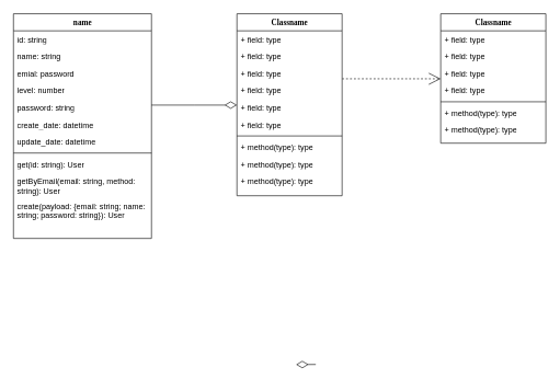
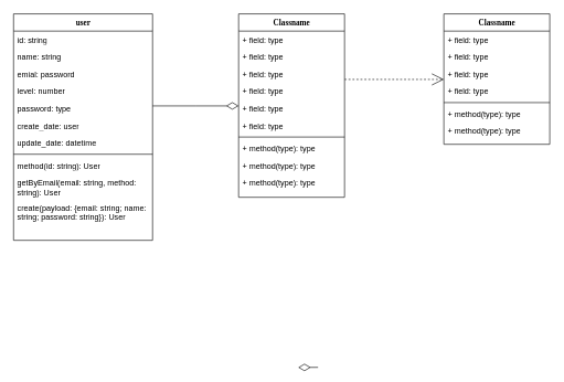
  <mxCell id="0" />
  <mxCell id="1" parent="0" />
- <mxCell id="2" value="name" style="swimlane;html=1;fontStyle=1;align=center;verticalAlign=top;childLayout=stackLayout;horizontal=1;startSize=26;horizontalStack=0;resizeParent=1;resizeLast=0;collapsible=1;marginBottom=0;swimlaneFillColor=#ffffff;rounded=0;shadow=0;comic=0;labelBackgroundColor=none;strokeWidth=1;fillColor=none;fontFamily=Verdana;fontSize=12" vertex="1" parent="1"><mxGeometry x="20" y="20" width="210" height="342" as="geometry" /></mxCell>
+ <mxCell id="2" value="user" style="swimlane;html=1;fontStyle=1;align=center;verticalAlign=top;childLayout=stackLayout;horizontal=1;startSize=26;horizontalStack=0;resizeParent=1;resizeLast=0;collapsible=1;marginBottom=0;swimlaneFillColor=#ffffff;rounded=0;shadow=0;comic=0;labelBackgroundColor=none;strokeWidth=1;fillColor=none;fontFamily=Verdana;fontSize=12" vertex="1" parent="1"><mxGeometry x="20" y="20" width="210" height="342" as="geometry" /></mxCell>
  <mxCell id="3" value="id: string" style="text;html=1;strokeColor=none;fillColor=none;align=left;verticalAlign=top;spacingLeft=4;spacingRight=4;whiteSpace=wrap;overflow=hidden;rotatable=0;points=[[0,0.5],[1,0.5]];portConstraint=eastwest;" vertex="1" parent="2"><mxGeometry y="26" width="210" height="26" as="geometry" /></mxCell>
  <mxCell id="4" value="name: string" style="text;html=1;strokeColor=none;fillColor=none;align=left;verticalAlign=top;spacingLeft=4;spacingRight=4;whiteSpace=wrap;overflow=hidden;rotatable=0;points=[[0,0.5],[1,0.5]];portConstraint=eastwest;" vertex="1" parent="2"><mxGeometry y="52" width="210" height="26" as="geometry" /></mxCell>
  <mxCell id="5" value="emial: password" style="text;html=1;strokeColor=none;fillColor=none;align=left;verticalAlign=top;spacingLeft=4;spacingRight=4;whiteSpace=wrap;overflow=hidden;rotatable=0;points=[[0,0.5],[1,0.5]];portConstraint=eastwest;" vertex="1" parent="2"><mxGeometry y="78" width="210" height="26" as="geometry" /></mxCell>
  <mxCell id="6" value="level: number" style="text;html=1;strokeColor=none;fillColor=none;align=left;verticalAlign=top;spacingLeft=4;spacingRight=4;whiteSpace=wrap;overflow=hidden;rotatable=0;points=[[0,0.5],[1,0.5]];portConstraint=eastwest;" vertex="1" parent="2"><mxGeometry y="104" width="210" height="26" as="geometry" /></mxCell>
- <mxCell id="7" value="password: string" style="text;html=1;strokeColor=none;fillColor=none;align=left;verticalAlign=top;spacingLeft=4;spacingRight=4;whiteSpace=wrap;overflow=hidden;rotatable=0;points=[[0,0.5],[1,0.5]];portConstraint=eastwest;" vertex="1" parent="2"><mxGeometry y="130" width="210" height="26" as="geometry" /></mxCell>
- <mxCell id="8" value="create_date: datetime" style="text;html=1;strokeColor=none;fillColor=none;align=left;verticalAlign=top;spacingLeft=4;spacingRight=4;whiteSpace=wrap;overflow=hidden;rotatable=0;points=[[0,0.5],[1,0.5]];portConstraint=eastwest;" vertex="1" parent="2"><mxGeometry y="156" width="210" height="26" as="geometry" /></mxCell>
+ <mxCell id="7" value="password: type" style="text;html=1;strokeColor=none;fillColor=none;align=left;verticalAlign=top;spacingLeft=4;spacingRight=4;whiteSpace=wrap;overflow=hidden;rotatable=0;points=[[0,0.5],[1,0.5]];portConstraint=eastwest;" vertex="1" parent="2"><mxGeometry y="130" width="210" height="26" as="geometry" /></mxCell>
+ <mxCell id="8" value="create_date: user" style="text;html=1;strokeColor=none;fillColor=none;align=left;verticalAlign=top;spacingLeft=4;spacingRight=4;whiteSpace=wrap;overflow=hidden;rotatable=0;points=[[0,0.5],[1,0.5]];portConstraint=eastwest;" vertex="1" parent="2"><mxGeometry y="156" width="210" height="26" as="geometry" /></mxCell>
  <mxCell id="9" value="update_date: datetime" style="text;html=1;strokeColor=none;fillColor=none;align=left;verticalAlign=top;spacingLeft=4;spacingRight=4;whiteSpace=wrap;overflow=hidden;rotatable=0;points=[[0,0.5],[1,0.5]];portConstraint=eastwest;" vertex="1" parent="2"><mxGeometry y="182" width="210" height="26" as="geometry" /></mxCell>
  <mxCell id="10" value="" style="line;html=1;strokeWidth=1;fillColor=none;align=left;verticalAlign=middle;spacingTop=-1;spacingLeft=3;spacingRight=3;rotatable=0;labelPosition=right;points=[];portConstraint=eastwest;" vertex="1" parent="2"><mxGeometry y="208" width="210" height="8" as="geometry" /></mxCell>
- <mxCell id="11" value="get(id: string): User" style="text;html=1;strokeColor=none;fillColor=none;align=left;verticalAlign=top;spacingLeft=4;spacingRight=4;whiteSpace=wrap;overflow=hidden;rotatable=0;points=[[0,0.5],[1,0.5]];portConstraint=eastwest;" vertex="1" parent="2"><mxGeometry y="216" width="210" height="26" as="geometry" /></mxCell>
+ <mxCell id="11" value="method(id: string): User" style="text;html=1;strokeColor=none;fillColor=none;align=left;verticalAlign=top;spacingLeft=4;spacingRight=4;whiteSpace=wrap;overflow=hidden;rotatable=0;points=[[0,0.5],[1,0.5]];portConstraint=eastwest;" vertex="1" parent="2"><mxGeometry y="216" width="210" height="26" as="geometry" /></mxCell>
  <mxCell id="12" value="getByEmail(email: string, method: string): User" style="text;html=1;strokeColor=none;fillColor=none;align=left;verticalAlign=top;spacingLeft=4;spacingRight=4;whiteSpace=wrap;overflow=hidden;rotatable=0;points=[[0,0.5],[1,0.5]];portConstraint=eastwest;" vertex="1" parent="2"><mxGeometry y="242" width="210" height="38" as="geometry" /></mxCell>
  <mxCell id="13" value="create(payload: {email: string; name: string; password: string}): User" style="text;html=1;strokeColor=none;fillColor=none;align=left;verticalAlign=top;spacingLeft=4;spacingRight=4;whiteSpace=wrap;overflow=hidden;rotatable=0;points=[[0,0.5],[1,0.5]];portConstraint=eastwest;" vertex="1" parent="2"><mxGeometry y="280" width="210" height="52" as="geometry" /></mxCell>
  <mxCell id="14" style="edgeStyle=elbowEdgeStyle;html=1;labelBackgroundColor=none;startFill=0;startSize=8;endArrow=open;endFill=0;endSize=16;fontFamily=Verdana;fontSize=12;elbow=vertical;dashed=1;rounded=0;" edge="1" parent="1" source="15" target="26"><mxGeometry relative="1" as="geometry" /></mxCell>
  <mxCell id="15" value="Classname" style="swimlane;html=1;fontStyle=1;align=center;verticalAlign=top;childLayout=stackLayout;horizontal=1;startSize=26;horizontalStack=0;resizeParent=1;resizeLast=0;collapsible=1;marginBottom=0;swimlaneFillColor=#ffffff;rounded=0;shadow=0;comic=0;labelBackgroundColor=none;strokeWidth=1;fillColor=none;fontFamily=Verdana;fontSize=12" vertex="1" parent="1"><mxGeometry x="360" y="20" width="160" height="277" as="geometry" /></mxCell>
  <mxCell id="16" value="+ field: type" style="text;html=1;strokeColor=none;fillColor=none;align=left;verticalAlign=top;spacingLeft=4;spacingRight=4;whiteSpace=wrap;overflow=hidden;rotatable=0;points=[[0,0.5],[1,0.5]];portConstraint=eastwest;" vertex="1" parent="15"><mxGeometry y="26" width="160" height="26" as="geometry" /></mxCell>
  <mxCell id="17" value="+ field: type" style="text;html=1;strokeColor=none;fillColor=none;align=left;verticalAlign=top;spacingLeft=4;spacingRight=4;whiteSpace=wrap;overflow=hidden;rotatable=0;points=[[0,0.5],[1,0.5]];portConstraint=eastwest;" vertex="1" parent="15"><mxGeometry y="52" width="160" height="26" as="geometry" /></mxCell>
  <mxCell id="18" value="+ field: type" style="text;html=1;strokeColor=none;fillColor=none;align=left;verticalAlign=top;spacingLeft=4;spacingRight=4;whiteSpace=wrap;overflow=hidden;rotatable=0;points=[[0,0.5],[1,0.5]];portConstraint=eastwest;" vertex="1" parent="15"><mxGeometry y="78" width="160" height="26" as="geometry" /></mxCell>
  <mxCell id="19" value="+ field: type" style="text;html=1;strokeColor=none;fillColor=none;align=left;verticalAlign=top;spacingLeft=4;spacingRight=4;whiteSpace=wrap;overflow=hidden;rotatable=0;points=[[0,0.5],[1,0.5]];portConstraint=eastwest;" vertex="1" parent="15"><mxGeometry y="104" width="160" height="26" as="geometry" /></mxCell>
  <mxCell id="20" value="+ field: type" style="text;html=1;strokeColor=none;fillColor=none;align=left;verticalAlign=top;spacingLeft=4;spacingRight=4;whiteSpace=wrap;overflow=hidden;rotatable=0;points=[[0,0.5],[1,0.5]];portConstraint=eastwest;" vertex="1" parent="15"><mxGeometry y="130" width="160" height="26" as="geometry" /></mxCell>
  <mxCell id="21" value="+ field: type" style="text;html=1;strokeColor=none;fillColor=none;align=left;verticalAlign=top;spacingLeft=4;spacingRight=4;whiteSpace=wrap;overflow=hidden;rotatable=0;points=[[0,0.5],[1,0.5]];portConstraint=eastwest;" vertex="1" parent="15"><mxGeometry y="156" width="160" height="26" as="geometry" /></mxCell>
  <mxCell id="22" value="" style="line;html=1;strokeWidth=1;fillColor=none;align=left;verticalAlign=middle;spacingTop=-1;spacingLeft=3;spacingRight=3;rotatable=0;labelPosition=right;points=[];portConstraint=eastwest;" vertex="1" parent="15"><mxGeometry y="182" width="160" height="8" as="geometry" /></mxCell>
  <mxCell id="23" value="+ method(type): type" style="text;html=1;strokeColor=none;fillColor=none;align=left;verticalAlign=top;spacingLeft=4;spacingRight=4;whiteSpace=wrap;overflow=hidden;rotatable=0;points=[[0,0.5],[1,0.5]];portConstraint=eastwest;" vertex="1" parent="15"><mxGeometry y="190" width="160" height="26" as="geometry" /></mxCell>
  <mxCell id="24" value="+ method(type): type" style="text;html=1;strokeColor=none;fillColor=none;align=left;verticalAlign=top;spacingLeft=4;spacingRight=4;whiteSpace=wrap;overflow=hidden;rotatable=0;points=[[0,0.5],[1,0.5]];portConstraint=eastwest;" vertex="1" parent="15"><mxGeometry y="216" width="160" height="26" as="geometry" /></mxCell>
  <mxCell id="25" value="+ method(type): type" style="text;html=1;strokeColor=none;fillColor=none;align=left;verticalAlign=top;spacingLeft=4;spacingRight=4;whiteSpace=wrap;overflow=hidden;rotatable=0;points=[[0,0.5],[1,0.5]];portConstraint=eastwest;" vertex="1" parent="15"><mxGeometry y="242" width="160" height="26" as="geometry" /></mxCell>
  <mxCell id="26" value="Classname" style="swimlane;html=1;fontStyle=1;align=center;verticalAlign=top;childLayout=stackLayout;horizontal=1;startSize=26;horizontalStack=0;resizeParent=1;resizeLast=0;collapsible=1;marginBottom=0;swimlaneFillColor=#ffffff;rounded=0;shadow=0;comic=0;labelBackgroundColor=none;strokeWidth=1;fillColor=none;fontFamily=Verdana;fontSize=12" vertex="1" parent="1"><mxGeometry x="670" y="20" width="160" height="197" as="geometry" /></mxCell>
  <mxCell id="27" value="+ field: type" style="text;html=1;strokeColor=none;fillColor=none;align=left;verticalAlign=top;spacingLeft=4;spacingRight=4;whiteSpace=wrap;overflow=hidden;rotatable=0;points=[[0,0.5],[1,0.5]];portConstraint=eastwest;" vertex="1" parent="26"><mxGeometry y="26" width="160" height="26" as="geometry" /></mxCell>
  <mxCell id="28" value="+ field: type" style="text;html=1;strokeColor=none;fillColor=none;align=left;verticalAlign=top;spacingLeft=4;spacingRight=4;whiteSpace=wrap;overflow=hidden;rotatable=0;points=[[0,0.5],[1,0.5]];portConstraint=eastwest;" vertex="1" parent="26"><mxGeometry y="52" width="160" height="26" as="geometry" /></mxCell>
  <mxCell id="29" value="+ field: type" style="text;html=1;strokeColor=none;fillColor=none;align=left;verticalAlign=top;spacingLeft=4;spacingRight=4;whiteSpace=wrap;overflow=hidden;rotatable=0;points=[[0,0.5],[1,0.5]];portConstraint=eastwest;" vertex="1" parent="26"><mxGeometry y="78" width="160" height="26" as="geometry" /></mxCell>
  <mxCell id="30" value="+ field: type" style="text;html=1;strokeColor=none;fillColor=none;align=left;verticalAlign=top;spacingLeft=4;spacingRight=4;whiteSpace=wrap;overflow=hidden;rotatable=0;points=[[0,0.5],[1,0.5]];portConstraint=eastwest;" vertex="1" parent="26"><mxGeometry y="104" width="160" height="26" as="geometry" /></mxCell>
  <mxCell id="31" value="" style="line;html=1;strokeWidth=1;fillColor=none;align=left;verticalAlign=middle;spacingTop=-1;spacingLeft=3;spacingRight=3;rotatable=0;labelPosition=right;points=[];portConstraint=eastwest;" vertex="1" parent="26"><mxGeometry y="130" width="160" height="8" as="geometry" /></mxCell>
  <mxCell id="32" value="+ method(type): type" style="text;html=1;strokeColor=none;fillColor=none;align=left;verticalAlign=top;spacingLeft=4;spacingRight=4;whiteSpace=wrap;overflow=hidden;rotatable=0;points=[[0,0.5],[1,0.5]];portConstraint=eastwest;" vertex="1" parent="26"><mxGeometry y="138" width="160" height="26" as="geometry" /></mxCell>
  <mxCell id="33" value="+ method(type): type" style="text;html=1;strokeColor=none;fillColor=none;align=left;verticalAlign=top;spacingLeft=4;spacingRight=4;whiteSpace=wrap;overflow=hidden;rotatable=0;points=[[0,0.5],[1,0.5]];portConstraint=eastwest;" vertex="1" parent="26"><mxGeometry y="164" width="160" height="26" as="geometry" /></mxCell>
  <mxCell id="34" style="edgeStyle=elbowEdgeStyle;html=1;labelBackgroundColor=none;startFill=0;startSize=8;endArrow=diamondThin;endFill=0;endSize=16;fontFamily=Verdana;fontSize=12;elbow=vertical;rounded=0;" edge="1" parent="1"><mxGeometry relative="1" as="geometry"><mxPoint x="480" y="553.833" as="sourcePoint" /><mxPoint x="450" y="553.833" as="targetPoint" /></mxGeometry></mxCell>
  <mxCell id="35" style="edgeStyle=elbowEdgeStyle;html=1;labelBackgroundColor=none;startFill=0;startSize=8;endArrow=diamondThin;endFill=0;endSize=16;fontFamily=Verdana;fontSize=12;elbow=vertical;rounded=0;" edge="1" parent="1" source="2" target="15"><mxGeometry relative="1" as="geometry"><mxPoint x="180" y="196.882" as="sourcePoint" /></mxGeometry></mxCell>
